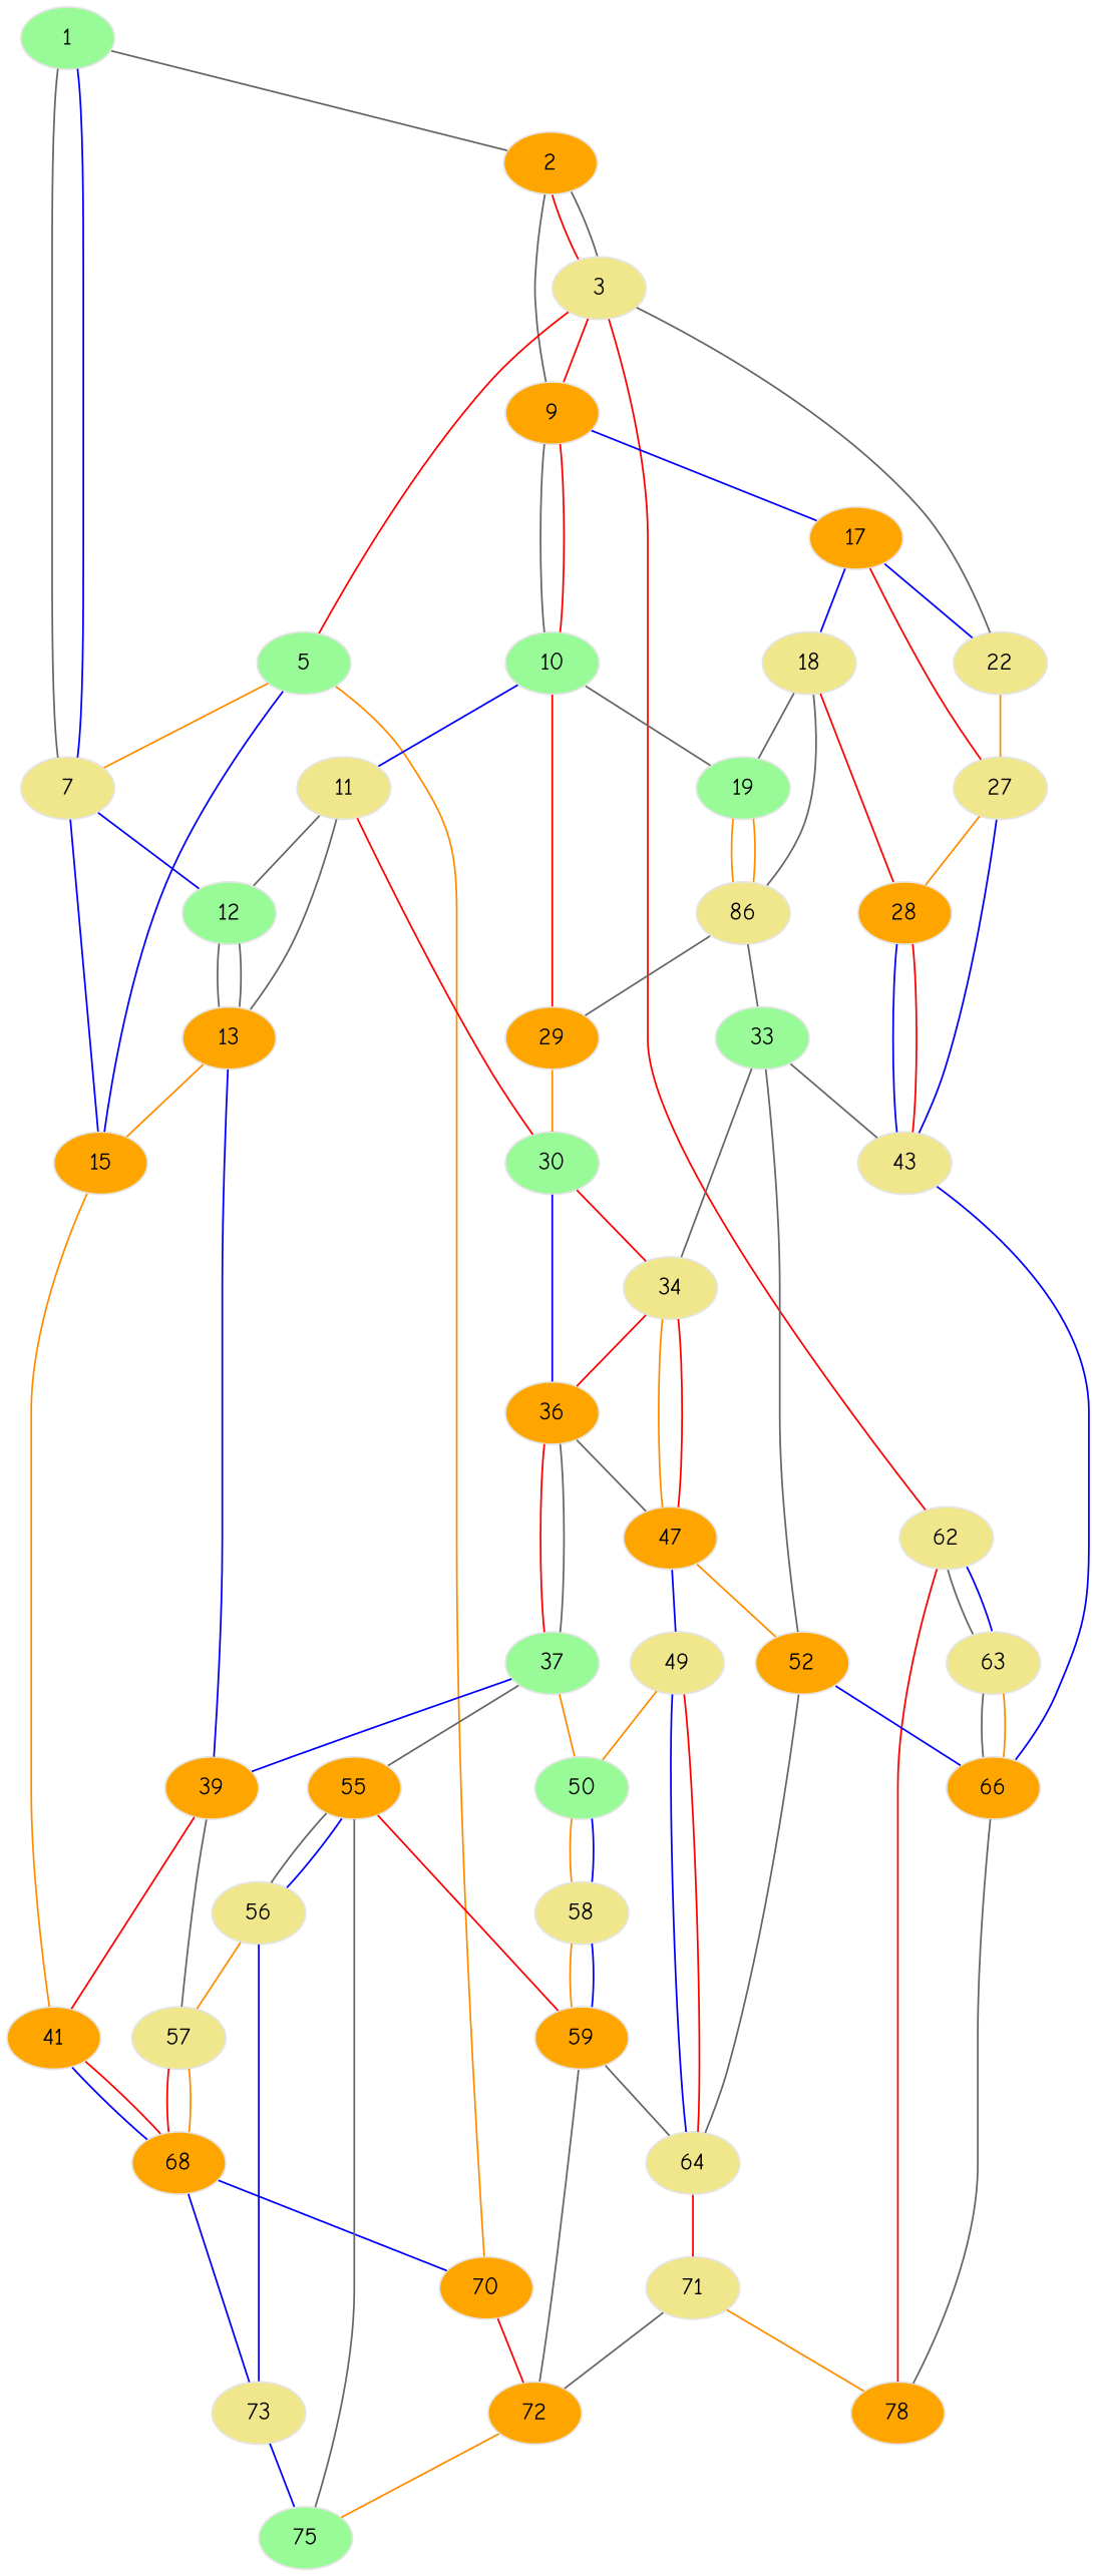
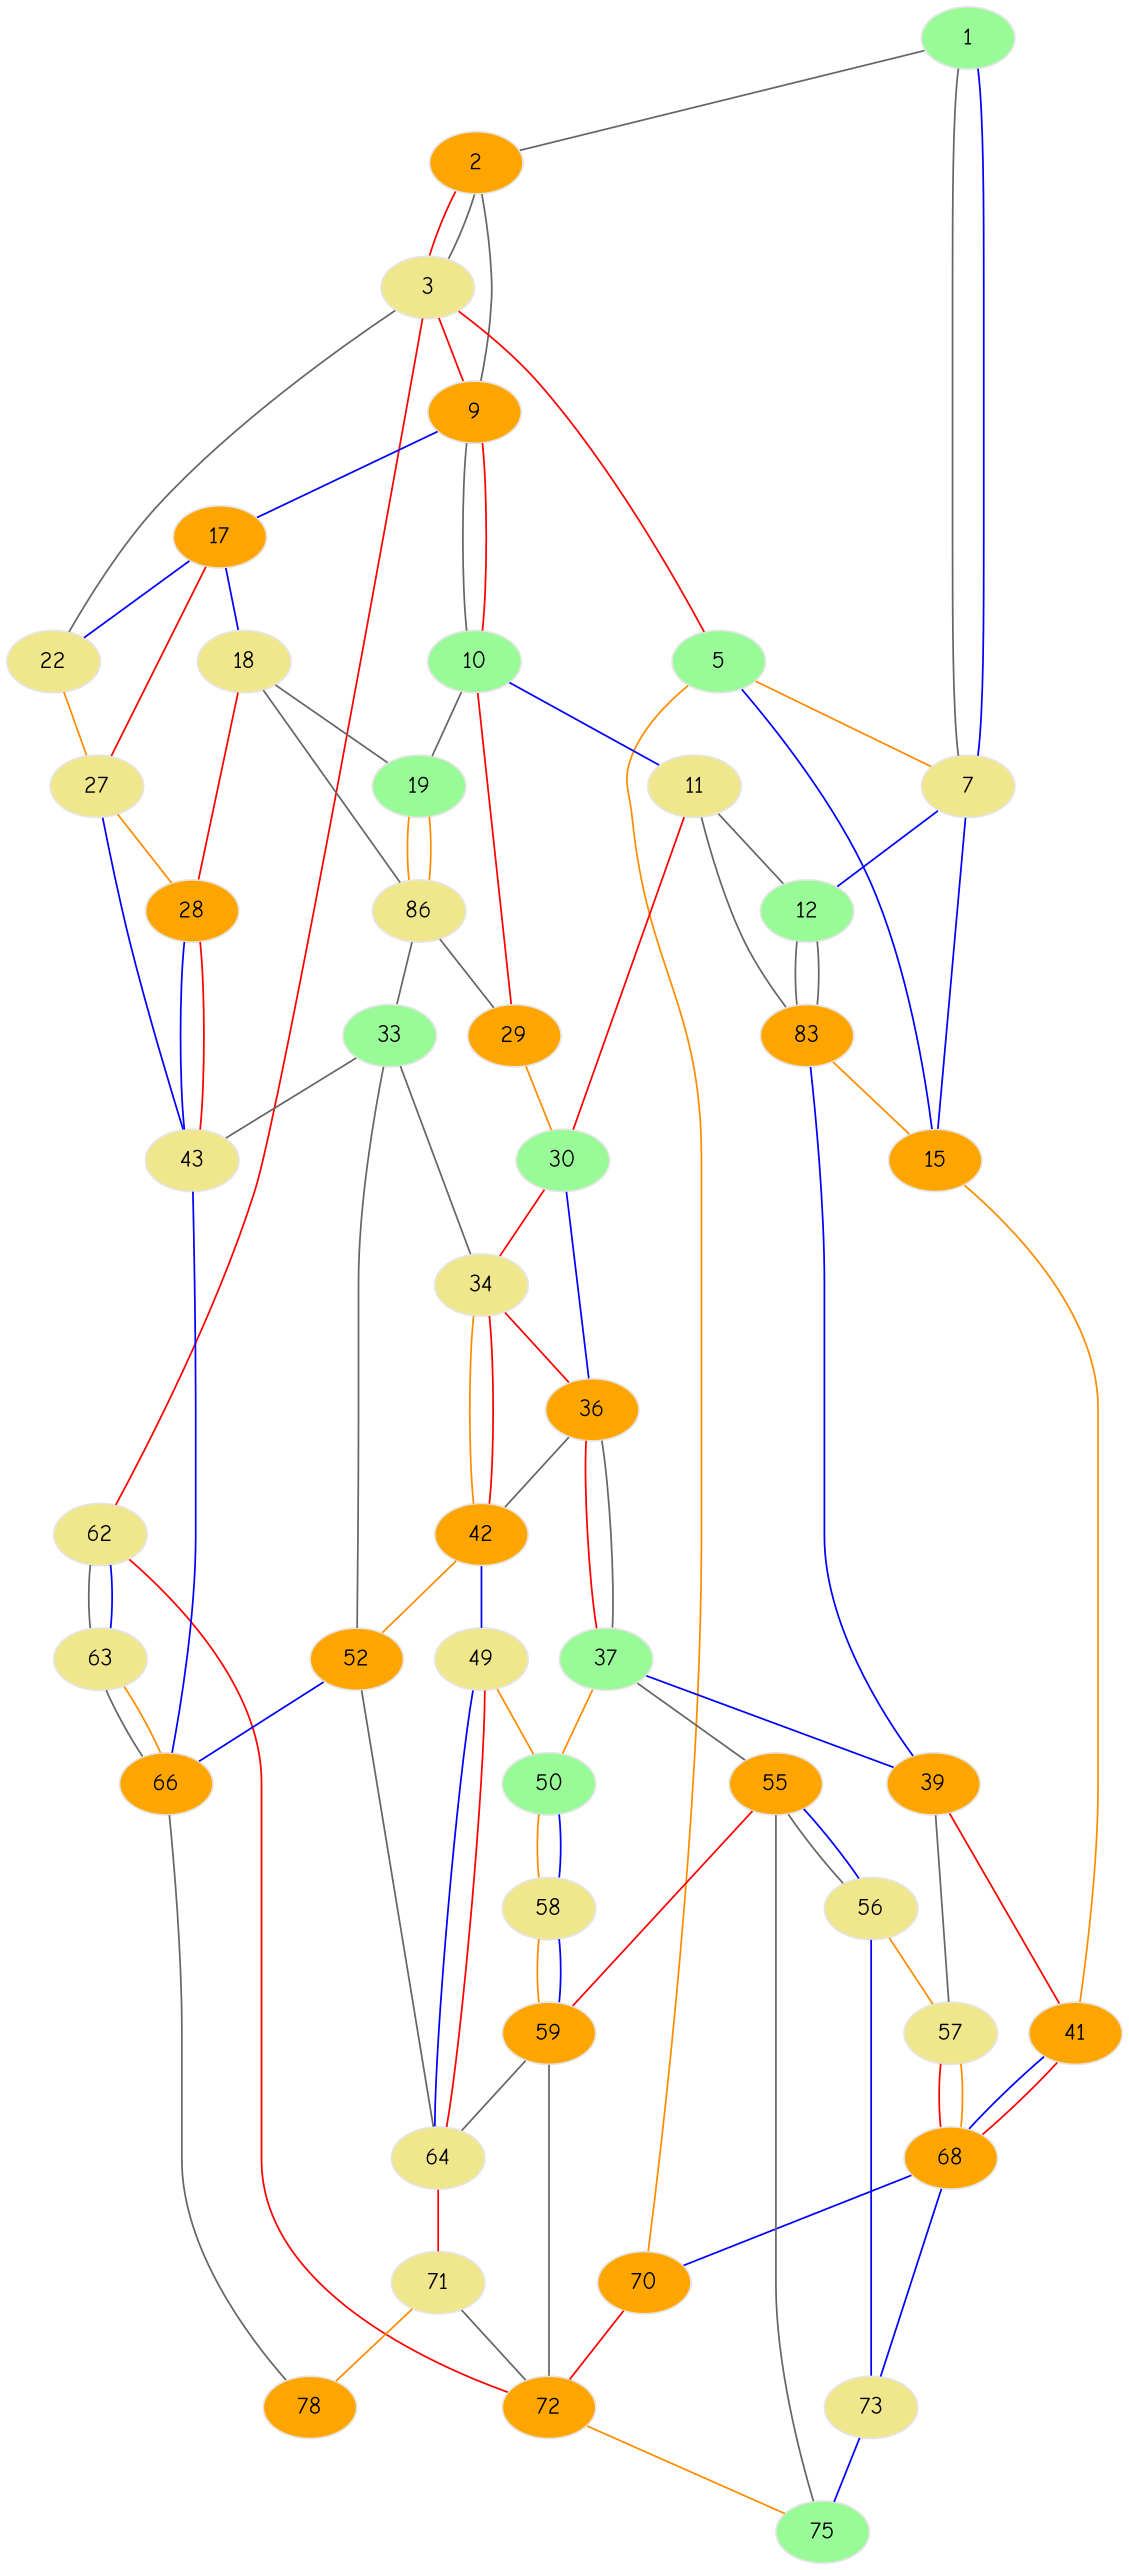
  graph {
    fontname="Comic Neue"
    node [color=gray90 fillcolor=orange fontname="Comic Neue" style=filled]
    edge [color=gray40 fontname="Comic Neue"]
    1 [fillcolor=palegreen]
    2
    7 [fillcolor=khaki super="+8"]
    3 [fillcolor=khaki super="+4"]
    9 [super="+16"]
    15 [super="+23"]
    12 [fillcolor=palegreen]
    5 [fillcolor=palegreen super="+6"]
    22 [fillcolor=khaki super="+54"]
    62 [fillcolor=khaki super="+80"]
    10 [fillcolor=palegreen super="+20"]
    17 [super="+21"]
    70 [super="+81"]
    27 [fillcolor=khaki super="+45"]
    63 [fillcolor=khaki]
    78 [super="+79"]
    41
    72 [super="+77"]
-   13 [super="+14"]
+   13 [super="+14" label=83]
    11 [fillcolor=khaki super="+24"]
    19 [fillcolor=palegreen]
    29
    18 [fillcolor=khaki super="+25"]
    30 [fillcolor=palegreen super="+31"]
    n25 [fillcolor=khaki label=86 super="+32"]
    39 [super="+40"]
    34 [fillcolor=khaki super="+35"]
    36 [super="+42"]
    57 [fillcolor=khaki]
    68 [super="+69"]
    28
    43 [fillcolor=khaki super="+46"]
    33 [fillcolor=palegreen super="+44"]
    66 [super="+67"]
    52 [super="+53"]
-   47 [super="+48"]
+   47 [super="+48" label=42]
    37 [fillcolor=palegreen super="+38"]
    64 [fillcolor=khaki super="+65"]
    49 [fillcolor=khaki]
    50 [fillcolor=palegreen super="+51"]
    55 [super="+61"]
    58 [fillcolor=khaki]
    56 [fillcolor=khaki]
    59 [super="+60"]
    75 [fillcolor=palegreen super="+76"]
    73 [fillcolor=khaki super="+74"]
    71 [fillcolor=khaki]
    1 -- 2
    1 -- 7
    1 -- 7 [color=blue]
    2 -- 3 [color=red]
    2 -- 3
    2 -- 9
    7 -- 15 [color=blue]
    7 -- 12 [color=blue]
    3 -- 9 [color=red]
    3 -- 5 [color=red]
    3 -- 22
    3 -- 62 [color=red]
    9 -- 10
    9 -- 10 [color=red]
    9 -- 17 [color=blue]
    15 -- 41 [color=darkorange]
    12 -- 13
    12 -- 13
    5 -- 7 [color=darkorange]
    5 -- 15 [color=blue]
    5 -- 70 [color=darkorange]
    22 -- 27 [color=darkorange]
    62 -- 63
    62 -- 63 [color=blue]
-   62 -- 78 [color=red]
+   62 -- 72 [color=red]
    10 -- 11 [color=blue]
    10 -- 19
    10 -- 29 [color=red]
    17 -- 22 [color=blue]
    17 -- 27 [color=red]
    17 -- 18 [color=blue]
    70 -- 72 [color=red]
    27 -- 28 [color=darkorange]
    27 -- 43 [color=blue]
    63 -- 66
    63 -- 66 [color=darkorange]
    41 -- 68 [color=blue]
    41 -- 68 [color=red]
    72 -- 75 [color=darkorange]
    13 -- 15 [color=darkorange]
    13 -- 39 [color=blue]
    11 -- 12
    11 -- 13
    11 -- 30 [color=red]
    19 -- n25 [color=darkorange]
    19 -- n25 [color=darkorange]
    29 -- 30 [color=darkorange]
    18 -- 19
    18 -- n25
    18 -- 28 [color=red]
    30 -- 34 [color=red]
    30 -- 36 [color=blue]
    n25 -- 29
    n25 -- 33
    39 -- 41 [color=red]
    39 -- 57
    34 -- 36 [color=red]
    34 -- 47 [color=darkorange]
    34 -- 47 [color=red]
    36 -- 47
    36 -- 37 [color=red]
    36 -- 37
    57 -- 68 [color=red]
    57 -- 68 [color=darkorange]
    68 -- 70 [color=blue]
    68 -- 73 [color=blue]
    28 -- 43 [color=blue]
    28 -- 43 [color=red]
    43 -- 66 [color=blue]
    33 -- 34
    33 -- 43
    33 -- 52
    66 -- 78
    52 -- 66 [color=blue]
    52 -- 64
    47 -- 52 [color=darkorange]
    47 -- 49 [color=blue]
    37 -- 39 [color=blue]
    37 -- 50 [color=darkorange]
    37 -- 55
    64 -- 71 [color=red]
    49 -- 64 [color=blue]
    49 -- 64 [color=red]
    49 -- 50 [color=darkorange]
    50 -- 58 [color=darkorange weight=2]
    50 -- 58 [color=blue]
    55 -- 56
    55 -- 56 [color=blue]
    55 -- 59 [color=red]
    55 -- 75
    58 -- 59 [color=darkorange]
    58 -- 59 [color=blue]
    56 -- 57 [color=darkorange]
    56 -- 73 [color=blue]
    59 -- 72
    59 -- 64
    73 -- 75 [color=blue weight=2]
    71 -- 78 [color=darkorange]
    71 -- 72
  }
